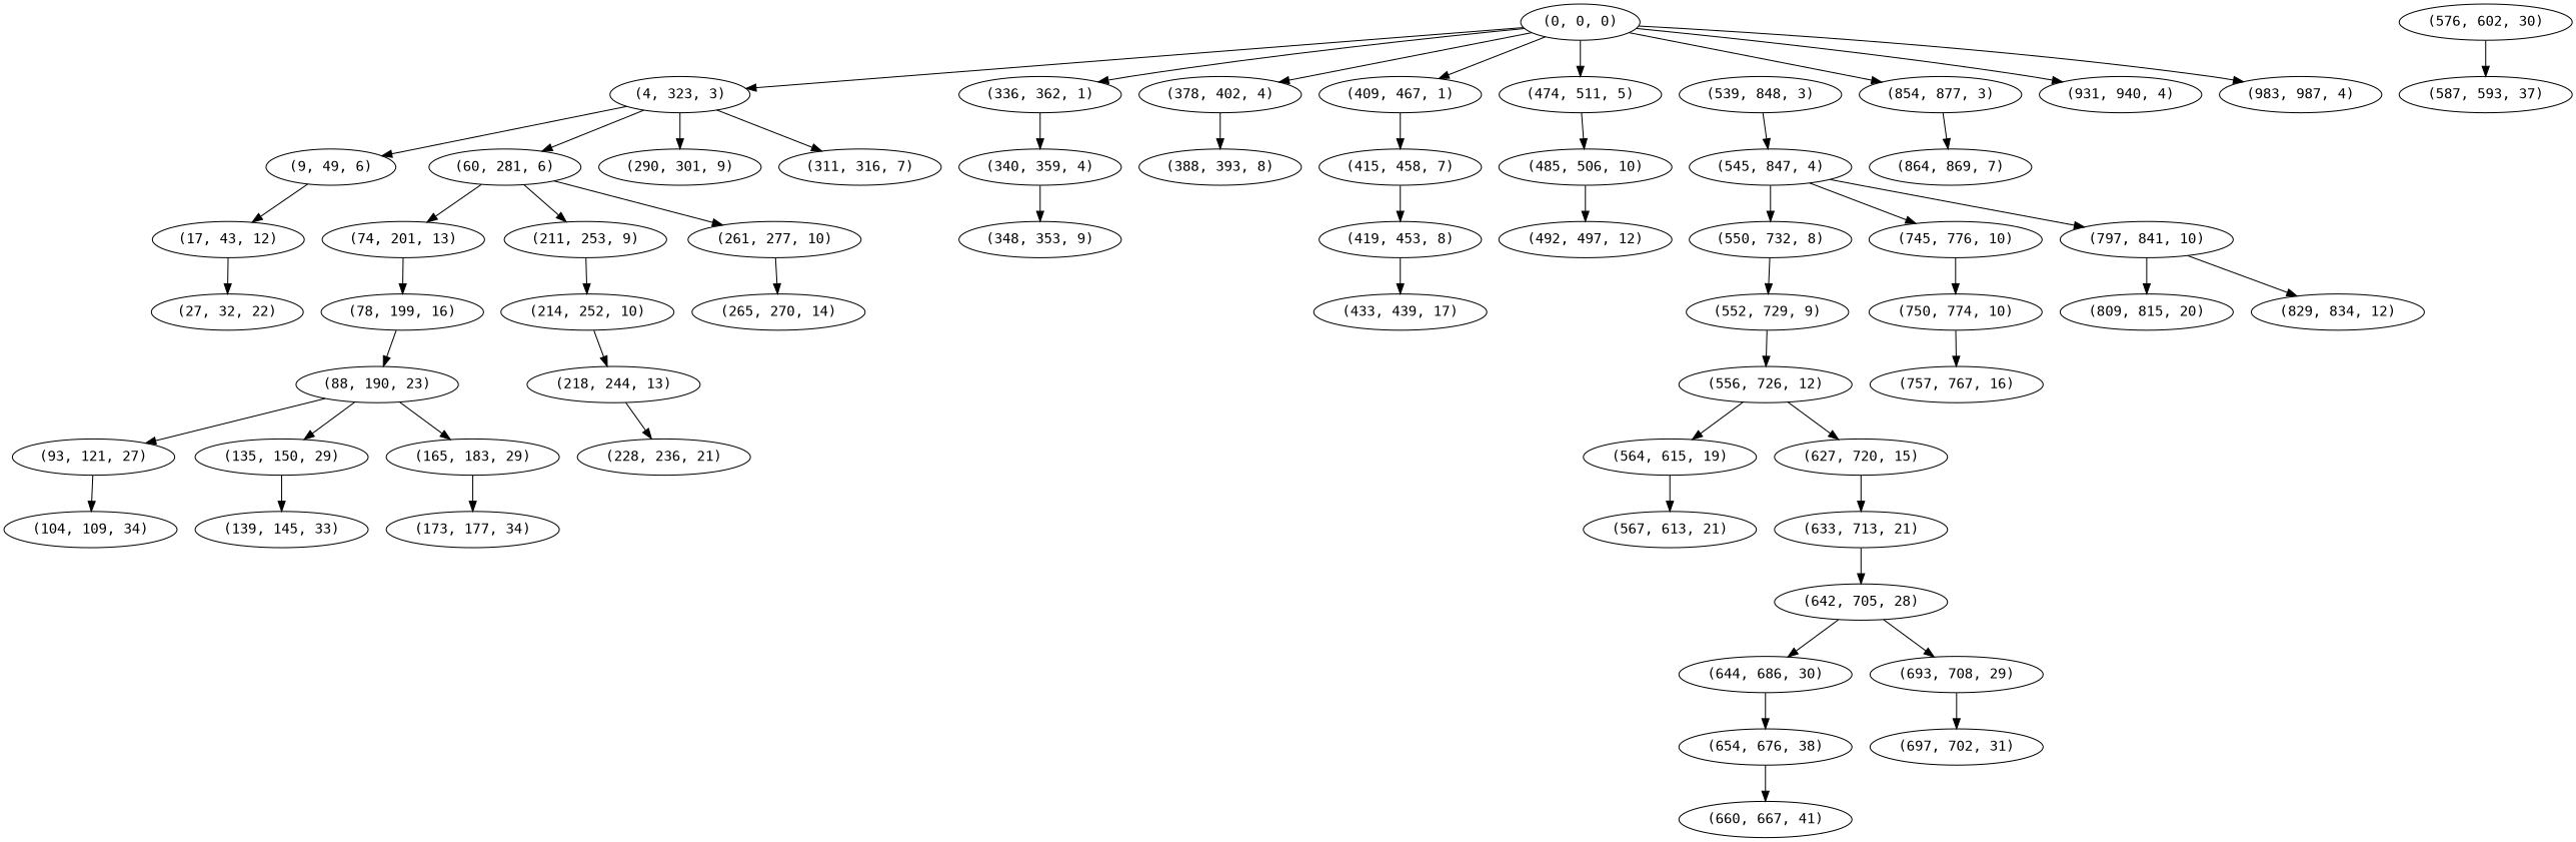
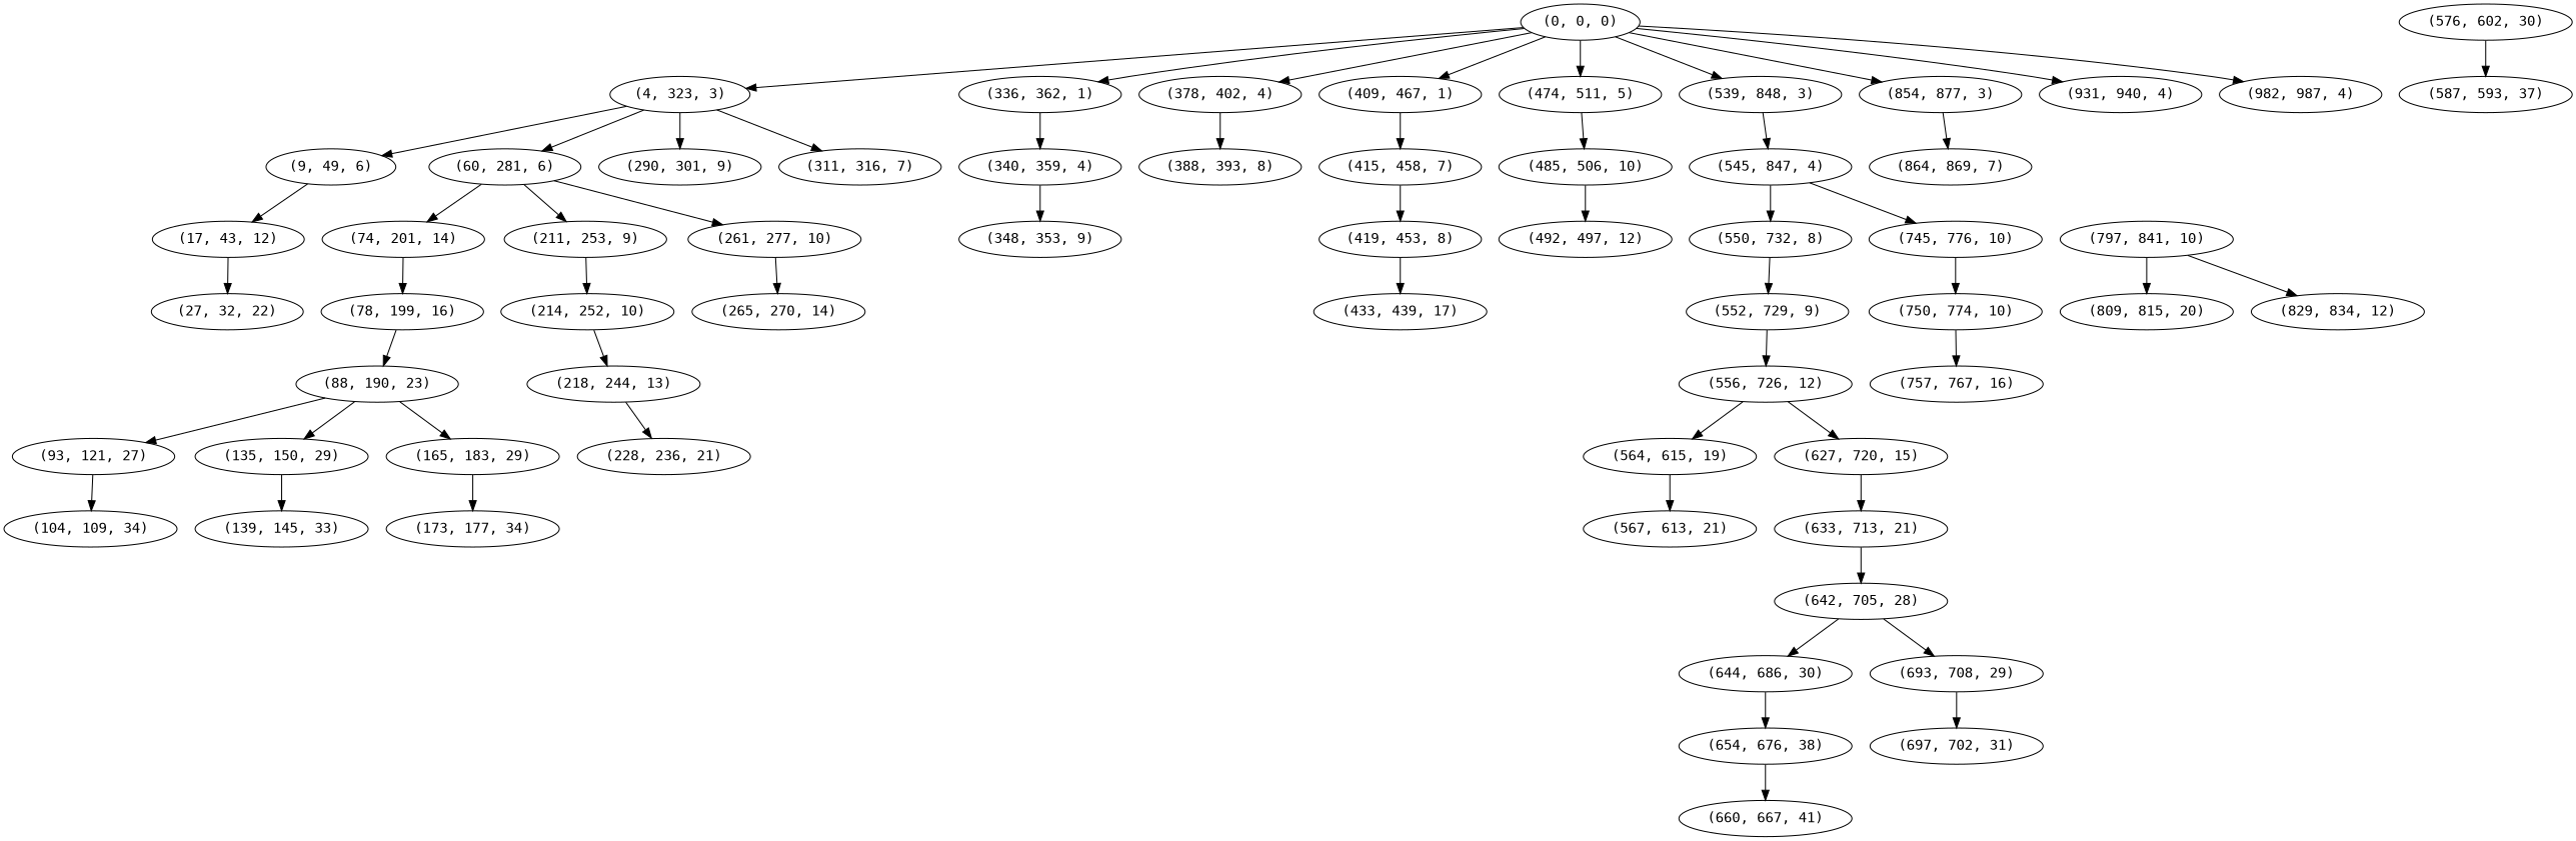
  digraph {
    fontname="DejaVu Sans Mono"
    node [fontname="DejaVu Sans Mono"]
    edge [fontname="DejaVu Sans Mono"]
    "(0, 0, 0)"
    "(4, 323, 3)"
    "(336, 362, 1)"
    "(378, 402, 4)"
    "(409, 467, 1)"
    "(474, 511, 5)"
    "(539, 848, 3)"
    "(854, 877, 3)"
    "(931, 940, 4)"
-   "(982, 987, 4)" [label="(983, 987, 4)"]
+   "(982, 987, 4)"
    "(9, 49, 6)"
    "(60, 281, 6)"
    "(290, 301, 9)"
    "(311, 316, 7)"
    "(340, 359, 4)"
    "(388, 393, 8)"
    "(415, 458, 7)"
    "(485, 506, 10)"
    "(545, 847, 4)"
    "(864, 869, 7)"
    "(17, 43, 12)"
-   "(74, 201, 14)" [label="(74, 201, 13)"]
+   "(74, 201, 14)"
    "(211, 253, 9)"
    "(261, 277, 10)"
    "(27, 32, 22)"
    "(78, 199, 16)"
    "(214, 252, 10)"
    "(265, 270, 14)"
    "(88, 190, 23)"
    "(93, 121, 27)"
    "(135, 150, 29)"
    "(165, 183, 29)"
    "(104, 109, 34)"
    "(139, 145, 33)"
    "(173, 177, 34)"
    "(218, 244, 13)"
    "(228, 236, 21)"
    "(348, 353, 9)"
    "(419, 453, 8)"
    "(433, 439, 17)"
    "(492, 497, 12)"
    "(550, 732, 8)"
    "(745, 776, 10)"
    "(797, 841, 10)"
    "(552, 729, 9)"
    n46 [label="(750, 774, 10)"]
    "(809, 815, 20)"
    "(829, 834, 12)"
    "(556, 726, 12)"
    "(564, 615, 19)"
    "(627, 720, 15)"
    "(567, 613, 21)"
    "(633, 713, 21)"
    "(576, 602, 30)"
    "(587, 593, 37)"
    "(642, 705, 28)"
    "(644, 686, 30)"
    n58 [label="(693, 708, 29)"]
    "(654, 676, 38)"
    "(697, 702, 31)"
    "(660, 667, 41)"
    "(757, 767, 16)"
    "(0, 0, 0)" -> "(4, 323, 3)"
    "(0, 0, 0)" -> "(336, 362, 1)"
    "(0, 0, 0)" -> "(378, 402, 4)"
    "(0, 0, 0)" -> "(409, 467, 1)"
    "(0, 0, 0)" -> "(474, 511, 5)"
+   "(0, 0, 0)" -> "(539, 848, 3)"
    "(0, 0, 0)" -> "(854, 877, 3)"
    "(0, 0, 0)" -> "(931, 940, 4)"
    "(0, 0, 0)" -> "(982, 987, 4)"
    "(4, 323, 3)" -> "(9, 49, 6)"
    "(4, 323, 3)" -> "(60, 281, 6)"
    "(4, 323, 3)" -> "(290, 301, 9)"
    "(4, 323, 3)" -> "(311, 316, 7)"
    "(336, 362, 1)" -> "(340, 359, 4)"
    "(378, 402, 4)" -> "(388, 393, 8)"
    "(409, 467, 1)" -> "(415, 458, 7)"
    "(474, 511, 5)" -> "(485, 506, 10)"
    "(539, 848, 3)" -> "(545, 847, 4)"
    "(854, 877, 3)" -> "(864, 869, 7)"
    "(9, 49, 6)" -> "(17, 43, 12)"
    "(60, 281, 6)" -> "(74, 201, 14)"
    "(60, 281, 6)" -> "(211, 253, 9)"
    "(60, 281, 6)" -> "(261, 277, 10)"
    "(340, 359, 4)" -> "(348, 353, 9)"
    "(415, 458, 7)" -> "(419, 453, 8)"
    "(485, 506, 10)" -> "(492, 497, 12)"
    "(545, 847, 4)" -> "(550, 732, 8)"
    "(545, 847, 4)" -> "(745, 776, 10)"
-   "(545, 847, 4)" -> "(797, 841, 10)"
    "(17, 43, 12)" -> "(27, 32, 22)"
    "(74, 201, 14)" -> "(78, 199, 16)"
    "(211, 253, 9)" -> "(214, 252, 10)"
    "(261, 277, 10)" -> "(265, 270, 14)"
    "(78, 199, 16)" -> "(88, 190, 23)"
    "(214, 252, 10)" -> "(218, 244, 13)"
    "(88, 190, 23)" -> "(93, 121, 27)"
    "(88, 190, 23)" -> "(135, 150, 29)"
    "(88, 190, 23)" -> "(165, 183, 29)"
    "(93, 121, 27)" -> "(104, 109, 34)"
    "(135, 150, 29)" -> "(139, 145, 33)"
    "(165, 183, 29)" -> "(173, 177, 34)"
    "(218, 244, 13)" -> "(228, 236, 21)"
    "(419, 453, 8)" -> "(433, 439, 17)"
    "(550, 732, 8)" -> "(552, 729, 9)"
    "(745, 776, 10)" -> n46
    "(797, 841, 10)" -> "(809, 815, 20)"
    "(797, 841, 10)" -> "(829, 834, 12)"
    "(552, 729, 9)" -> "(556, 726, 12)"
    n46 -> "(757, 767, 16)"
    "(556, 726, 12)" -> "(564, 615, 19)"
    "(556, 726, 12)" -> "(627, 720, 15)"
    "(564, 615, 19)" -> "(567, 613, 21)"
    "(627, 720, 15)" -> "(633, 713, 21)"
    "(633, 713, 21)" -> "(642, 705, 28)"
    "(576, 602, 30)" -> "(587, 593, 37)"
    "(642, 705, 28)" -> "(644, 686, 30)"
    "(642, 705, 28)" -> n58
    "(644, 686, 30)" -> "(654, 676, 38)"
    n58 -> "(697, 702, 31)"
    "(654, 676, 38)" -> "(660, 667, 41)"
  }
